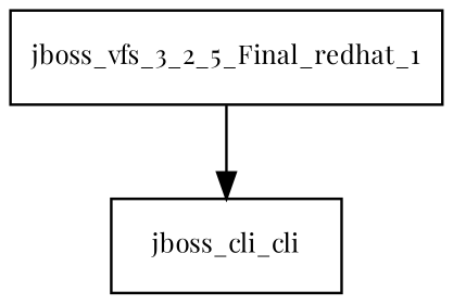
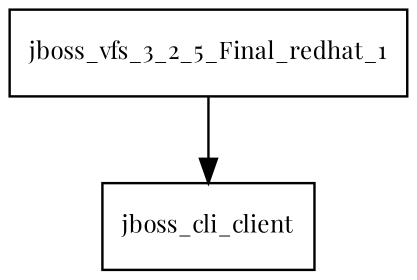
  digraph {
    fontname="Playfair Display"
    node [fontsize=10.0 shape=box fontname="Playfair Display"]
    jboss_vfs_3_2_5_Final_redhat_1
-   jboss_cli_client [label=jboss_cli_cli]
+   jboss_cli_client
    jboss_vfs_3_2_5_Final_redhat_1 -> jboss_cli_client [fontname="Playfair Display"]
  }
